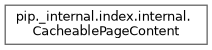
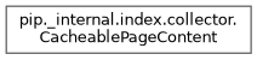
  digraph {
    rankdir=LR
-   n1 [color=grey40 fillcolor=white fontname=Helvetica fontsize=10 height=0.2 label="pip._internal.index.internal.\lCacheablePageContent" shape=box style=filled width=0.4]
+   n1 [color=grey40 fillcolor=white fontname=Helvetica fontsize=10 height=0.2 label="pip._internal.index.collector.\lCacheablePageContent" shape=box style=filled width=0.4]
  }
